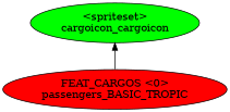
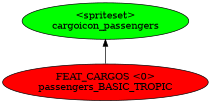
  digraph {
    rankdir=BT
    node [style=filled]
-   n1 [fillcolor=green label="<spriteset>\ncargoicon_cargoicon"]
+   n1 [fillcolor=green label="<spriteset>\ncargoicon_passengers"]
    n2 [fillcolor=red label="FEAT_CARGOS <0>\npassengers_BASIC_TROPIC"]
    n2 -> n1
  }
